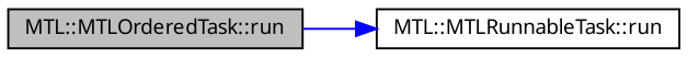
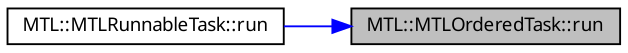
  digraph {
    rankdir=LR
    fontname="Noto Sans"
    node [color=black fontname="Noto Sans" fontsize=10 shape=record style=filled]
    n1 [fillcolor=grey75 fontcolor=black height=0.2 label="MTL::MTLOrderedTask::run" width=0.4]
    n2 [fillcolor=white height=0.2 label="MTL::MTLRunnableTask::run" width=0.4]
-   n1 -> n2 [color=blue fontname="Noto Sans" fontsize=10 labelfontname=Helvetica labelfontsize=10 style=solid]
+   n2 -> n1 [color=blue fontname="Noto Sans" fontsize=10 labelfontname=Helvetica labelfontsize=10 style=solid]
  }
